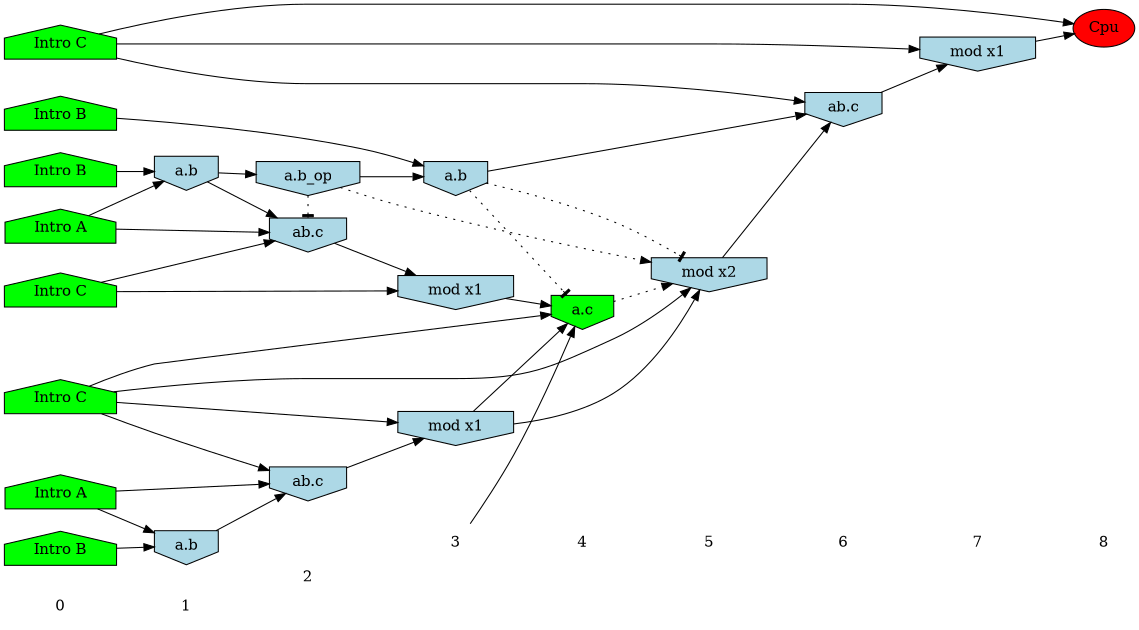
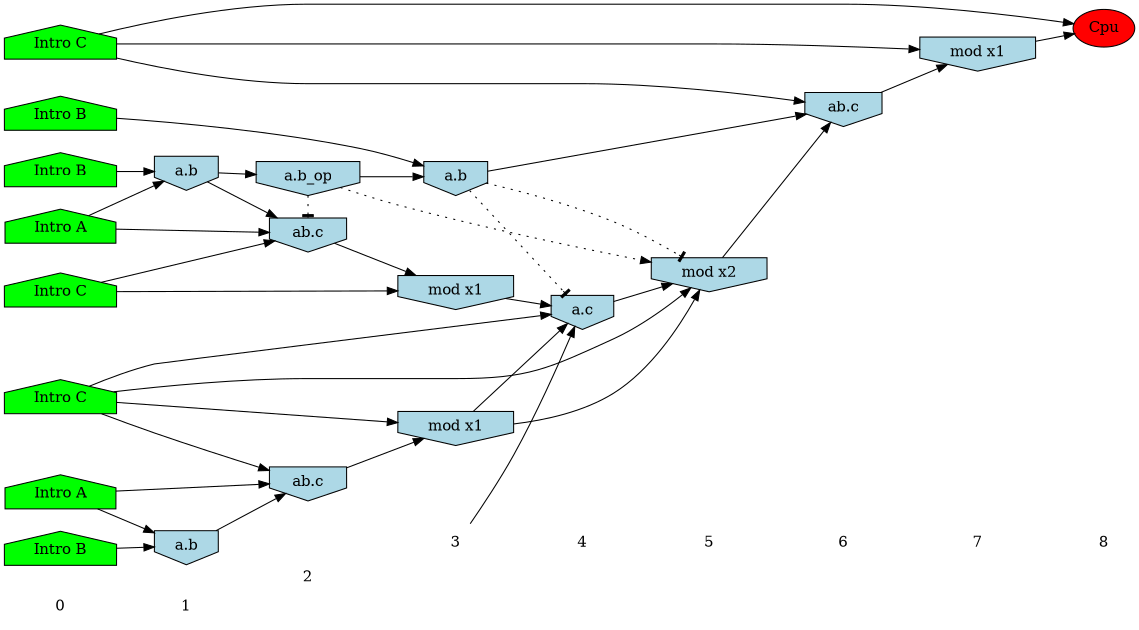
  digraph {
    rankdir=LR
    ranksep=.5
    node [shape=invhouse fillcolor=lightblue style=filled]
    0 [shape=plaintext fillcolor="" style=""]
    n2 [fillcolor=green label="Intro A" shape=house]
    n3 [fillcolor=green label="Intro B" shape=house]
    n4 [fillcolor=green label="Intro B" shape=house]
    n5 [fillcolor=green label="Intro A" shape=house]
    n6 [fillcolor=green label="Intro B" shape=house]
    n7 [fillcolor=green label="Intro C" shape=house]
    n8 [fillcolor=green label="Intro C" shape=house]
    n9 [fillcolor=green label="Intro C" shape=house]
    1 [shape=plaintext fillcolor="" style=""]
    n11 [label="a.b"]
    n12 [label="a.b"]
    2 [shape=plaintext fillcolor="" style=""]
    n14 [label="ab.c"]
    n15 [label="ab.c"]
    n16 [label="a.b_op"]
    3 [shape=plaintext fillcolor="" style=""]
    n18 [label="mod x1"]
    n19 [label="mod x1"]
    n20 [label="a.b"]
    4 [shape=plaintext fillcolor="" style=""]
-   n22 [fillcolor=green label="a.c"]
+   n22 [label="a.c"]
    5 [shape=plaintext fillcolor="" style=""]
    n24 [label="mod x2"]
    6 [shape=plaintext fillcolor="" style=""]
    n26 [label="ab.c"]
    7 [shape=plaintext fillcolor="" style=""]
    n28 [label="mod x1"]
    8 [shape=plaintext fillcolor="" style=""]
    n30 [fillcolor=red label=Cpu shape=""]
    subgraph sub_1 {
      rank=same
      0
      n2
      n3
      n4
      n5
      n6
      n7
      n8
      n9
    }
    subgraph sub_2 {
      rank=same
      1
      n11
      n12
    }
    subgraph sub_3 {
      rank=same
      2
      n14
      n15
      n16
    }
    subgraph sub_4 {
      rank=same
      3
      n18
      n19
      n20
    }
    subgraph sub_5 {
      rank=same
      4
      n22
    }
    subgraph sub_6 {
      rank=same
      5
      n24
    }
    subgraph sub_7 {
      rank=same
      6
      n26
    }
    subgraph sub_8 {
      rank=same
      7
      n28
    }
    subgraph sub_9 {
      rank=same
      8
      n30
    }
    0 -> 1 [style=invis]
    n2 -> n11
    n2 -> n15
    n3 -> n11
    n4 -> n20
    n5 -> n12
    n5 -> n14
    n6 -> n12
    n7 -> n26
    n7 -> n28
    n7 -> n30
    n8 -> n14
    n8 -> n18
    n8 -> n22
    n8 -> n24
    n9 -> n15
    n9 -> n19
    1 -> 2 [style=invis]
    n11 -> n15
    n11 -> n16
    n12 -> n14
    2 -> 3 [style=invis]
    n14 -> n18
    n15 -> n19
    n16 -> n15 [arrowhead=tee style=dotted]
    n16 -> n20
    n16 -> n24 [style=dotted]
    3 -> 4 [style=invis]
    3 -> n22
    n18 -> n22
    n18 -> n24
    n19 -> n22
    n20 -> n22 [arrowhead=tee style=dotted]
    n20 -> n24 [arrowhead=tee style=dotted]
    n20 -> n26
    4 -> 5 [style=invis]
-   n22 -> n24 [style=dotted]
+   n22 -> n24
    5 -> 6 [style=invis]
    n24 -> n26
    6 -> 7 [style=invis]
    n26 -> n28
    7 -> 8 [style=invis]
    n28 -> n30
  }
